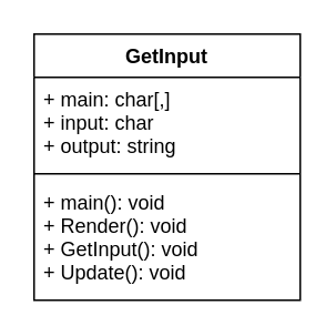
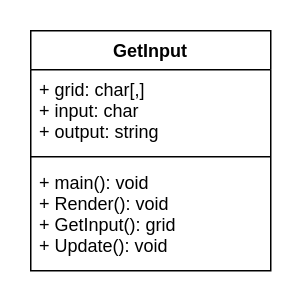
  <mxCell id="0" />
  <mxCell id="1" parent="0" />
  <mxCell id="2" value="GetInput" style="swimlane;fontStyle=1;align=center;verticalAlign=top;childLayout=stackLayout;horizontal=1;startSize=26;horizontalStack=0;resizeParent=1;resizeParentMax=0;resizeLast=0;collapsible=1;marginBottom=0;" vertex="1" parent="1"><mxGeometry x="20" y="20" width="160" height="160" as="geometry" /></mxCell>
- <mxCell id="3" value="+ main: char[,]&#10;+ input: char&#10;+ output: string&#10;" style="text;strokeColor=none;fillColor=none;align=left;verticalAlign=top;spacingLeft=4;spacingRight=4;overflow=hidden;rotatable=0;points=[[0,0.5],[1,0.5]];portConstraint=eastwest;" vertex="1" parent="2"><mxGeometry y="26" width="160" height="54" as="geometry" /></mxCell>
+ <mxCell id="3" value="+ grid: char[,]&#10;+ input: char&#10;+ output: string&#10;" style="text;strokeColor=none;fillColor=none;align=left;verticalAlign=top;spacingLeft=4;spacingRight=4;overflow=hidden;rotatable=0;points=[[0,0.5],[1,0.5]];portConstraint=eastwest;" vertex="1" parent="2"><mxGeometry y="26" width="160" height="54" as="geometry" /></mxCell>
  <mxCell id="4" value="" style="line;strokeWidth=1;fillColor=none;align=left;verticalAlign=middle;spacingTop=-1;spacingLeft=3;spacingRight=3;rotatable=0;labelPosition=right;points=[];portConstraint=eastwest;" vertex="1" parent="2"><mxGeometry y="80" width="160" height="8" as="geometry" /></mxCell>
- <mxCell id="5" value="+ main(): void&#10;+ Render(): void&#10;+ GetInput(): void&#10;+ Update(): void" style="text;strokeColor=none;fillColor=none;align=left;verticalAlign=top;spacingLeft=4;spacingRight=4;overflow=hidden;rotatable=0;points=[[0,0.5],[1,0.5]];portConstraint=eastwest;" vertex="1" parent="2"><mxGeometry y="88" width="160" height="72" as="geometry" /></mxCell>
+ <mxCell id="5" value="+ main(): void&#10;+ Render(): void&#10;+ GetInput(): grid&#10;+ Update(): void" style="text;strokeColor=none;fillColor=none;align=left;verticalAlign=top;spacingLeft=4;spacingRight=4;overflow=hidden;rotatable=0;points=[[0,0.5],[1,0.5]];portConstraint=eastwest;" vertex="1" parent="2"><mxGeometry y="88" width="160" height="72" as="geometry" /></mxCell>
